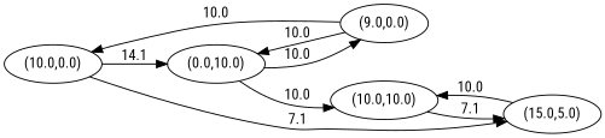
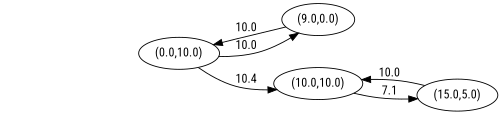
  digraph {
    fontname="Roboto Condensed"
    rankdir=LR
    node [fontname="Roboto Condensed"]
    edge [fontname="Roboto Condensed"]
-   n1 [label="(10.0,0.0)"]
    n2 [label="(0.0,10.0)"]
    n3 [label="(15.0,5.0)"]
    n4 [label="(10.0,10.0)"]
    n5 [label="(9.0,0.0)"]
-   n1 -> n2 [label=14.1]
-   n1 -> n3 [label=7.1]
-   n2 -> n4 [label=10.0]
+   n2 -> n4 [label=10.4]
    n2 -> n5 [label=10.0]
    n3 -> n4 [label=10.0]
    n4 -> n3 [label=7.1]
-   n5 -> n1 [label=10.0]
    n5 -> n2 [label=10.0]
  }
